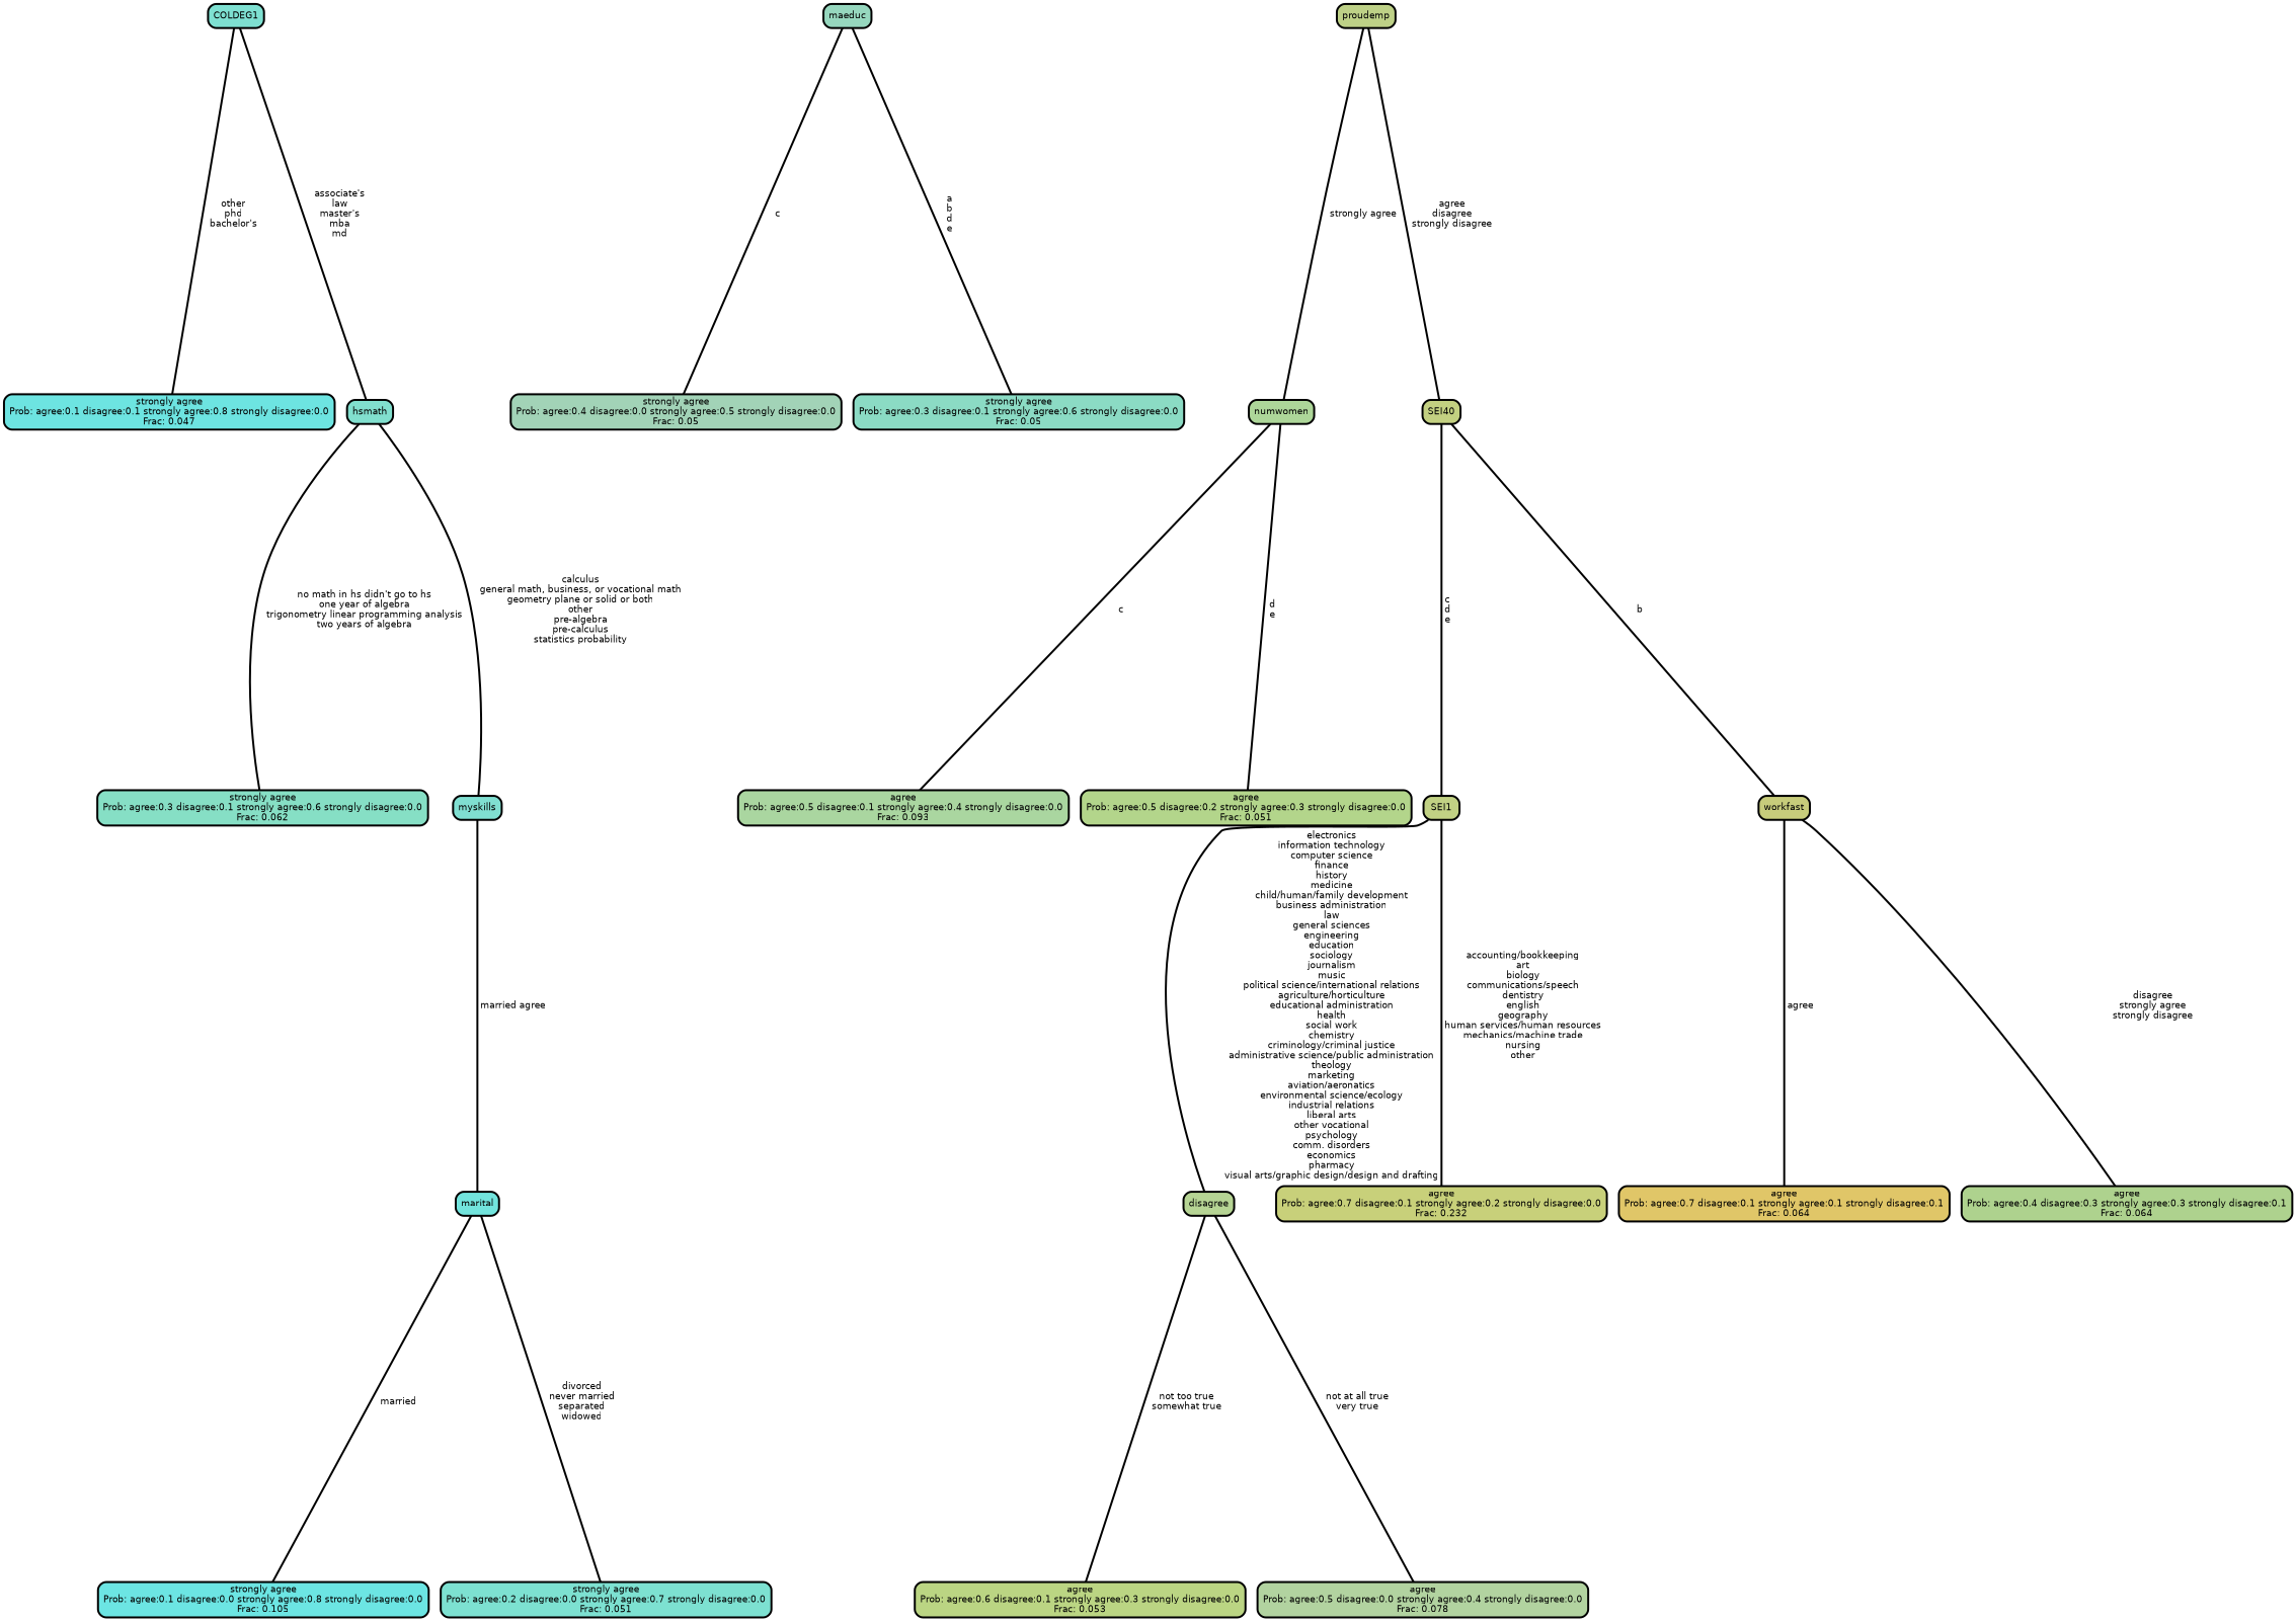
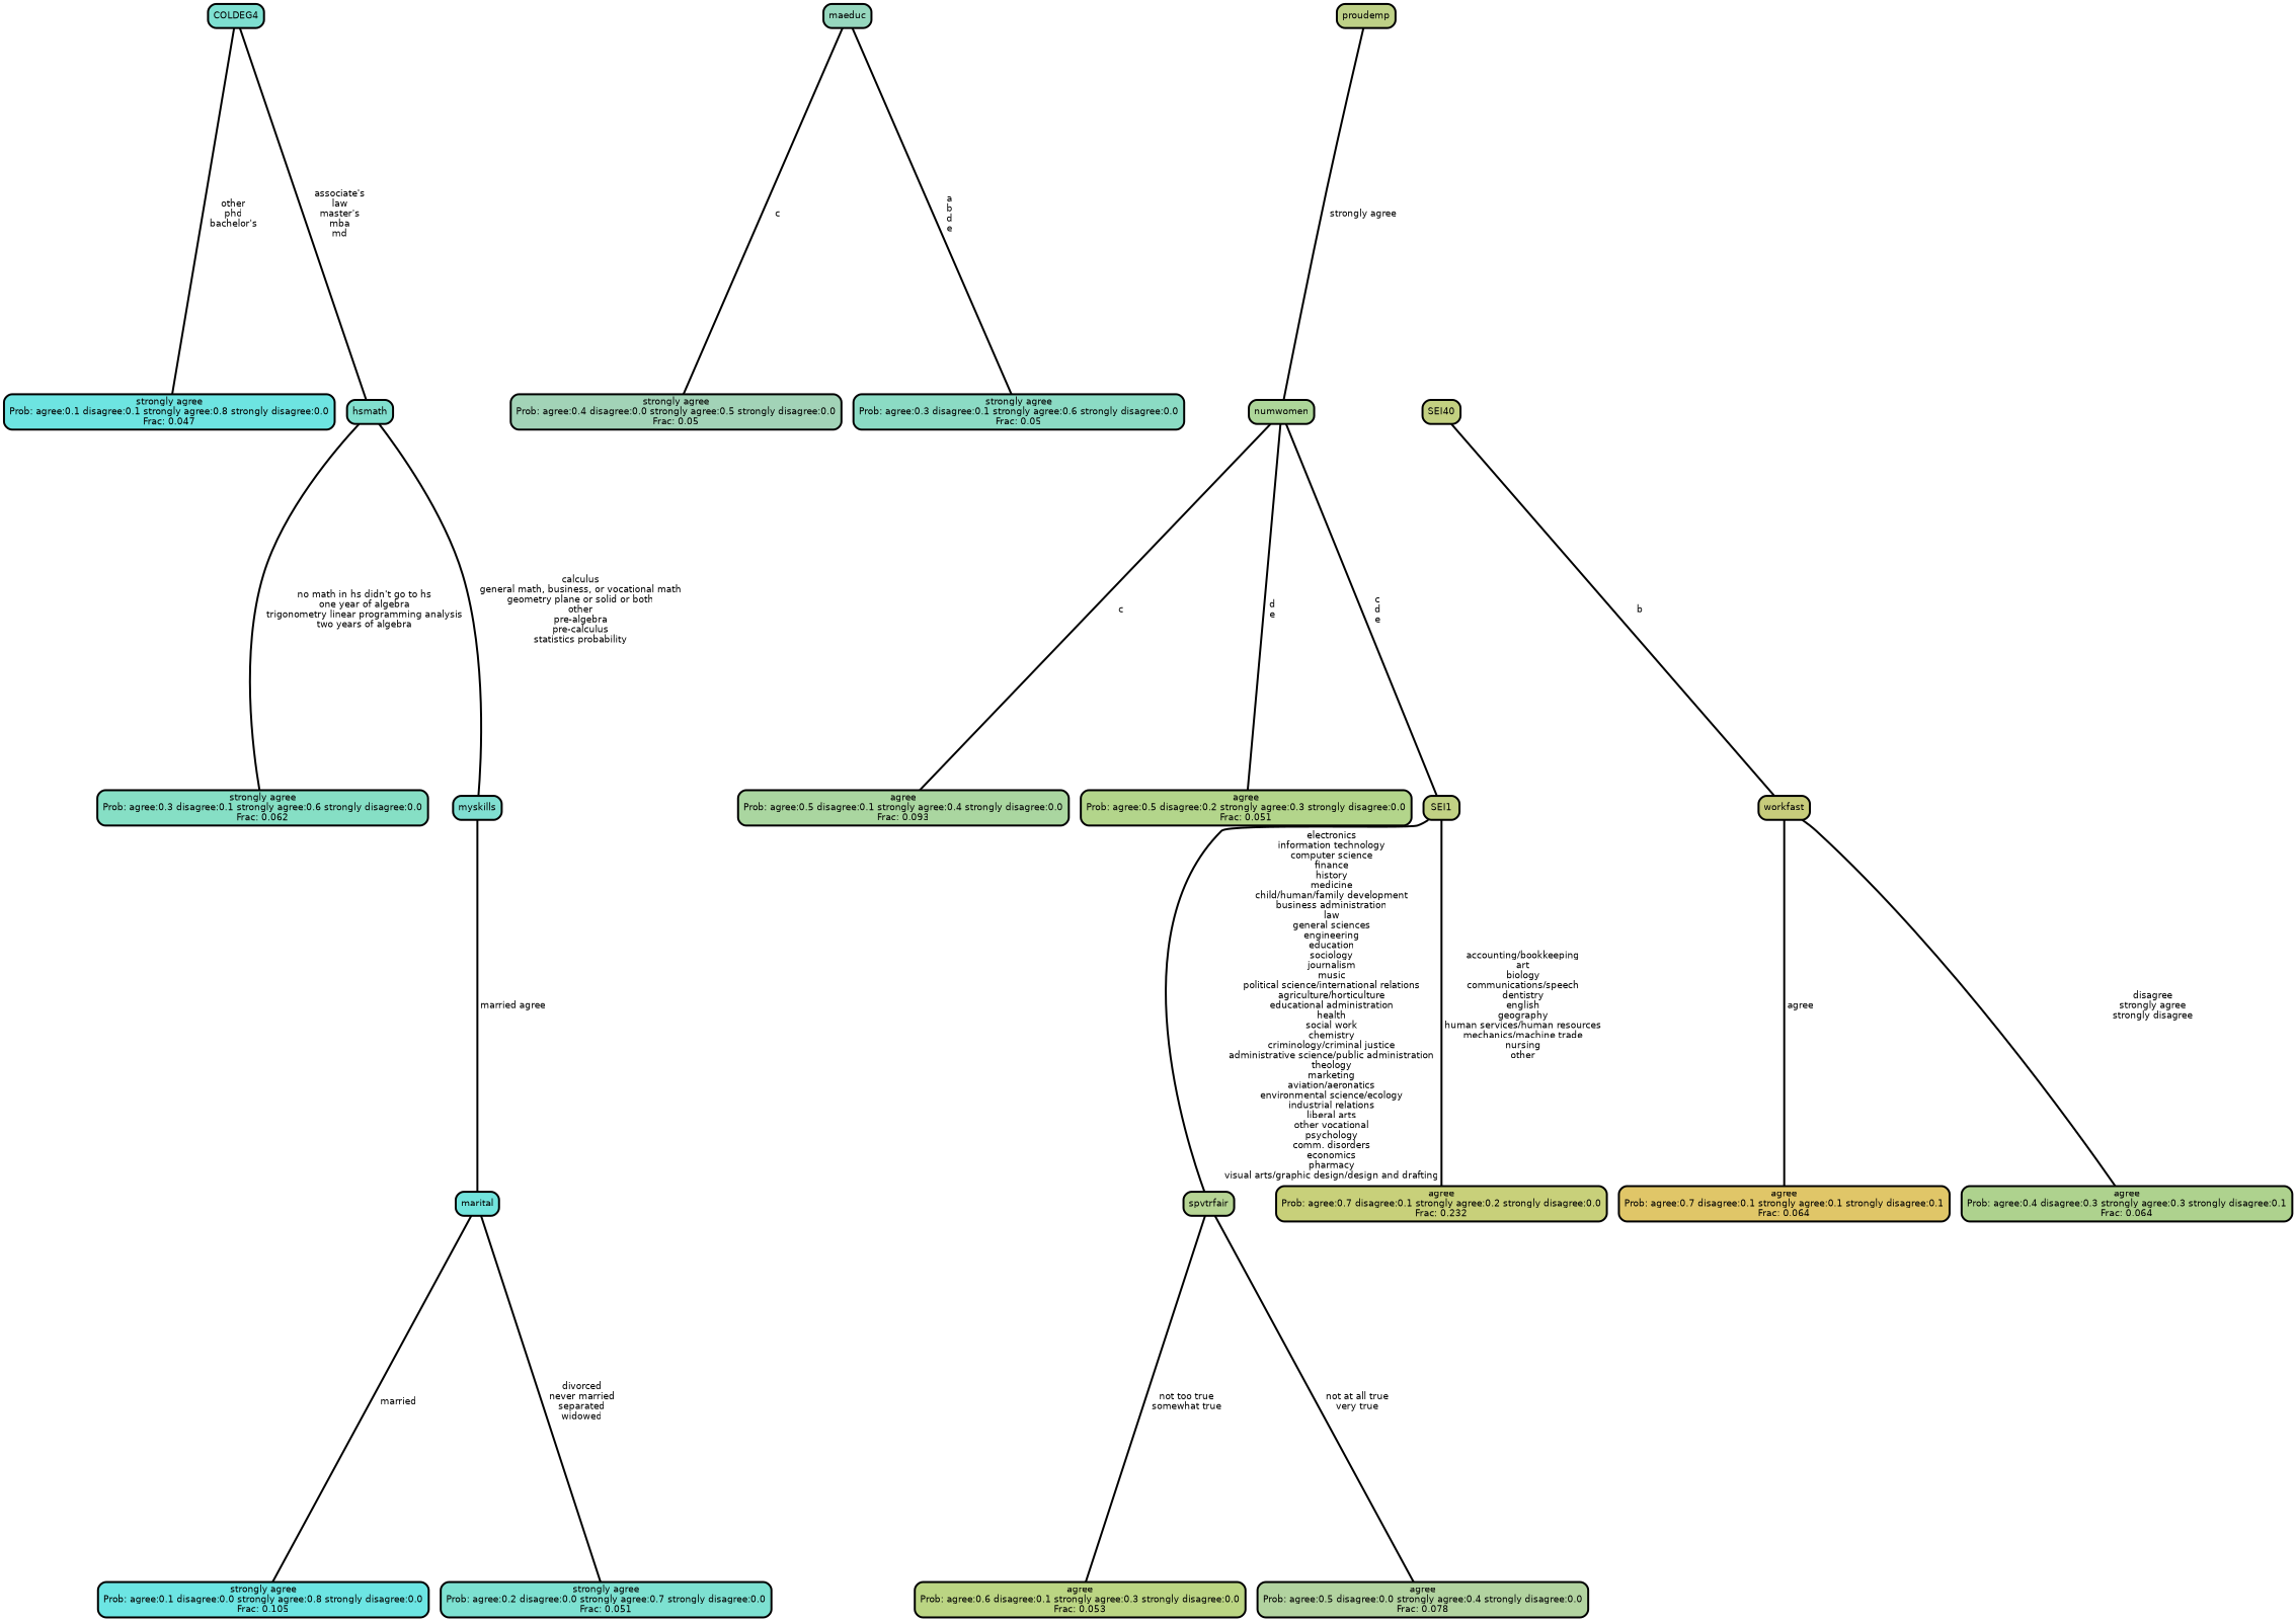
  graph {
    ranksep="0 equally"
    splines=straight
    node [color=black fontcolor=black fontname=helvetica penwidth=3 shape=box style="filled, rounded"]
    edge [color=black fontname=helvetica penwidth=3]
    n1 [fillcolor="#6de4e1" label="strongly agree\nProb: agree:0.1 disagree:0.1 strongly agree:0.8 strongly disagree:0.0\nFrac: 0.047"]
-   n2 [fillcolor="#7ee0d1" label=COLDEG1]
+   n2 [fillcolor="#7ee0d1" label=COLDEG4]
    n3 [fillcolor="#81dfce" label=hsmath]
    n4 [fillcolor="#86dfc5" label="strongly agree\nProb: agree:0.3 disagree:0.1 strongly agree:0.6 strongly disagree:0.0\nFrac: 0.062"]
    n5 [fillcolor="#80dfd1" label=myskills]
    n6 [fillcolor="#72e4dd" label=marital]
    n7 [fillcolor="#6ce5e3" label="strongly agree\nProb: agree:0.1 disagree:0.0 strongly agree:0.8 strongly disagree:0.0\nFrac: 0.105"]
    n8 [fillcolor="#7de1d1" label="strongly agree\nProb: agree:0.2 disagree:0.0 strongly agree:0.7 strongly disagree:0.0\nFrac: 0.051"]
    n9 [fillcolor="#96d7be" label=maeduc]
    n10 [fillcolor="#a2d3b7" label="strongly agree\nProb: agree:0.4 disagree:0.0 strongly agree:0.5 strongly disagree:0.0\nFrac: 0.05"]
    n11 [fillcolor="#8bdbc4" label="strongly agree\nProb: agree:0.3 disagree:0.1 strongly agree:0.6 strongly disagree:0.0\nFrac: 0.05"]
    n12 [fillcolor="#bed187" label=proudemp]
    n13 [fillcolor="#add699" label=numwomen]
    n14 [fillcolor="#c3d081" label=SEI40]
    n15 [fillcolor="#aad6a0" label="agree\nProb: agree:0.5 disagree:0.1 strongly agree:0.4 strongly disagree:0.0\nFrac: 0.093"]
    n16 [fillcolor="#b3d58b" label="agree\nProb: agree:0.5 disagree:0.2 strongly agree:0.3 strongly disagree:0.0\nFrac: 0.051"]
    n17 [fillcolor="#c7cc7b" label=workfast]
    n18 [fillcolor="#c1d184" label=SEI1]
    n19 [fillcolor="#e0c668" label="agree\nProb: agree:0.7 disagree:0.1 strongly agree:0.1 strongly disagree:0.1\nFrac: 0.064"]
    n20 [fillcolor="#aed28e" label="agree\nProb: agree:0.4 disagree:0.3 strongly agree:0.3 strongly disagree:0.1\nFrac: 0.064"]
-   n21 [fillcolor="#b6d494" label=disagree]
+   n21 [fillcolor="#b6d494" label=spvtrfair]
    n22 [fillcolor="#c8d07a" label="agree\nProb: agree:0.7 disagree:0.1 strongly agree:0.2 strongly disagree:0.0\nFrac: 0.232"]
    n23 [fillcolor="#bbd583" label="agree\nProb: agree:0.6 disagree:0.1 strongly agree:0.3 strongly disagree:0.0\nFrac: 0.053"]
    n24 [fillcolor="#b2d3a0" label="agree\nProb: agree:0.5 disagree:0.0 strongly agree:0.4 strongly disagree:0.0\nFrac: 0.078"]
    subgraph sub_1 {
      rank=same
    }
    n2 -- n1 [label=" other\n phd\n bachelor's"]
    n2 -- n3 [label=" associate's\n law\n master's\n mba\n md"]
    n3 -- n4 [label=" no math in hs didn't go to hs\n one year of algebra\n trigonometry linear programming analysis\n two years of algebra"]
    n3 -- n5 [label=" calculus\n general math, business, or vocational math\n geometry plane or solid or both\n other\n pre-algebra\n pre-calculus\n statistics probability"]
    n5 -- n6 [label=" married agree"]
    n6 -- n7 [label=" married"]
    n6 -- n8 [label=" divorced\n never married\n separated\n widowed"]
    n9 -- n10 [label=" c"]
    n9 -- n11 [label=" a\n b\n d\n e"]
    n12 -- n13 [label=" strongly agree"]
-   n12 -- n14 [label=" agree\n disagree\n strongly disagree"]
    n13 -- n15 [label=" c"]
    n13 -- n16 [label=" d\n e"]
    n14 -- n17 [label=" b"]
-   n14 -- n18 [label=" c\n d\n e"]
+   n13 -- n18 [label=" c\n d\n e"]
    n17 -- n19 [label=" agree"]
    n17 -- n20 [label=" disagree\n strongly agree\n strongly disagree"]
    n18 -- n21 [label=" electronics\n information technology\n computer science\n finance\n history\n medicine\n child/human/family development\n business administration\n law\n general sciences\n engineering\n education\n sociology\n journalism\n music\n political science/international relations\n agriculture/horticulture\n educational administration\n health\n social work\n chemistry\n criminology/criminal justice\n administrative science/public administration\n theology\n marketing\n aviation/aeronatics\n environmental science/ecology\n industrial relations\n liberal arts\n other vocational\n psychology\n comm. disorders\n economics\n pharmacy\n visual arts/graphic design/design and drafting"]
    n18 -- n22 [label=" accounting/bookkeeping\n art\n biology\n communications/speech\n dentistry\n english\n geography\n human services/human resources\n mechanics/machine trade\n nursing\n other"]
    n21 -- n23 [label=" not too true\n somewhat true"]
    n21 -- n24 [label=" not at all true\n very true"]
  }
